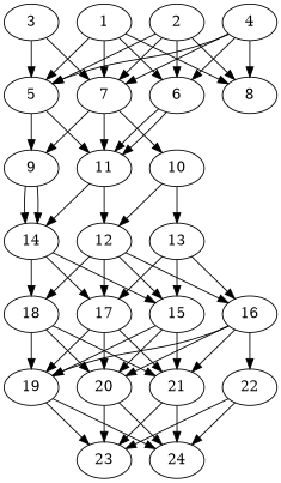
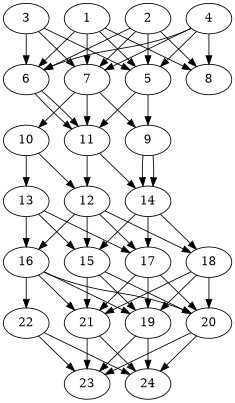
  digraph {
    node [alpha=0.02]
    1 [alpha=0.00 expect_size=16118784]
    5 [expect_size=28993536]
    6 [alpha=0.19 expect_size=9769984]
    7 [alpha=0.07 expect_size=31663104]
    8 [alpha=0.10 expect_size=27869184]
    9 [alpha=0.20 expect_size=11781120]
    11 [expect_size=31891456]
    10 [alpha=0.16 expect_size=13334528]
    14 [alpha=0.09 expect_size=16373760]
    12 [alpha=0.07 expect_size=31995904]
    13 [alpha=0.11 expect_size=13920256]
    2 [alpha=0.12 expect_size=7811072]
    3 [alpha=0.01 expect_size=17950720]
    4 [alpha=0.20 expect_size=48486400]
    15 [alpha=0.11 expect_size=15634432]
    17 [alpha=0.01 expect_size=19644416]
    18 [alpha=0.11 expect_size=37038080]
    16 [alpha=0.08 expect_size=21312512]
    19 [alpha=0.18 expect_size=13270016]
    20 [alpha=0.18 expect_size=13072384]
    21 [expect_size=51339264]
    22 [alpha=0.08 expect_size=8898560]
    23 [alpha=0.19 expect_size=25649152]
    24 [alpha=0.08 expect_size=52382720]
    1 -> 5
    1 -> 6
    1 -> 7
    1 -> 8
    5 -> 9
    5 -> 11
    6 -> 11
    6 -> 11
    7 -> 9
    7 -> 11
    7 -> 10
    9 -> 14
    9 -> 14
    11 -> 14
    11 -> 12
    10 -> 12
    10 -> 13
    14 -> 15
    14 -> 17
    14 -> 18
    12 -> 15
    12 -> 17
    12 -> 18
    12 -> 16
    13 -> 15
    13 -> 17
    13 -> 16
    2 -> 5
    2 -> 6
    2 -> 7
    2 -> 8
    3 -> 5
+   3 -> 6
    3 -> 7
    4 -> 5
    4 -> 6
    4 -> 7
    4 -> 8
    15 -> 19
    15 -> 20
    15 -> 21
    17 -> 19
    17 -> 20
    17 -> 21
    18 -> 19
    18 -> 20
    18 -> 21
    16 -> 19
    16 -> 20
    16 -> 21
    16 -> 22
    19 -> 23
    19 -> 24
    20 -> 23
    20 -> 24
    21 -> 23
    21 -> 24
    22 -> 23
    22 -> 24
  }
